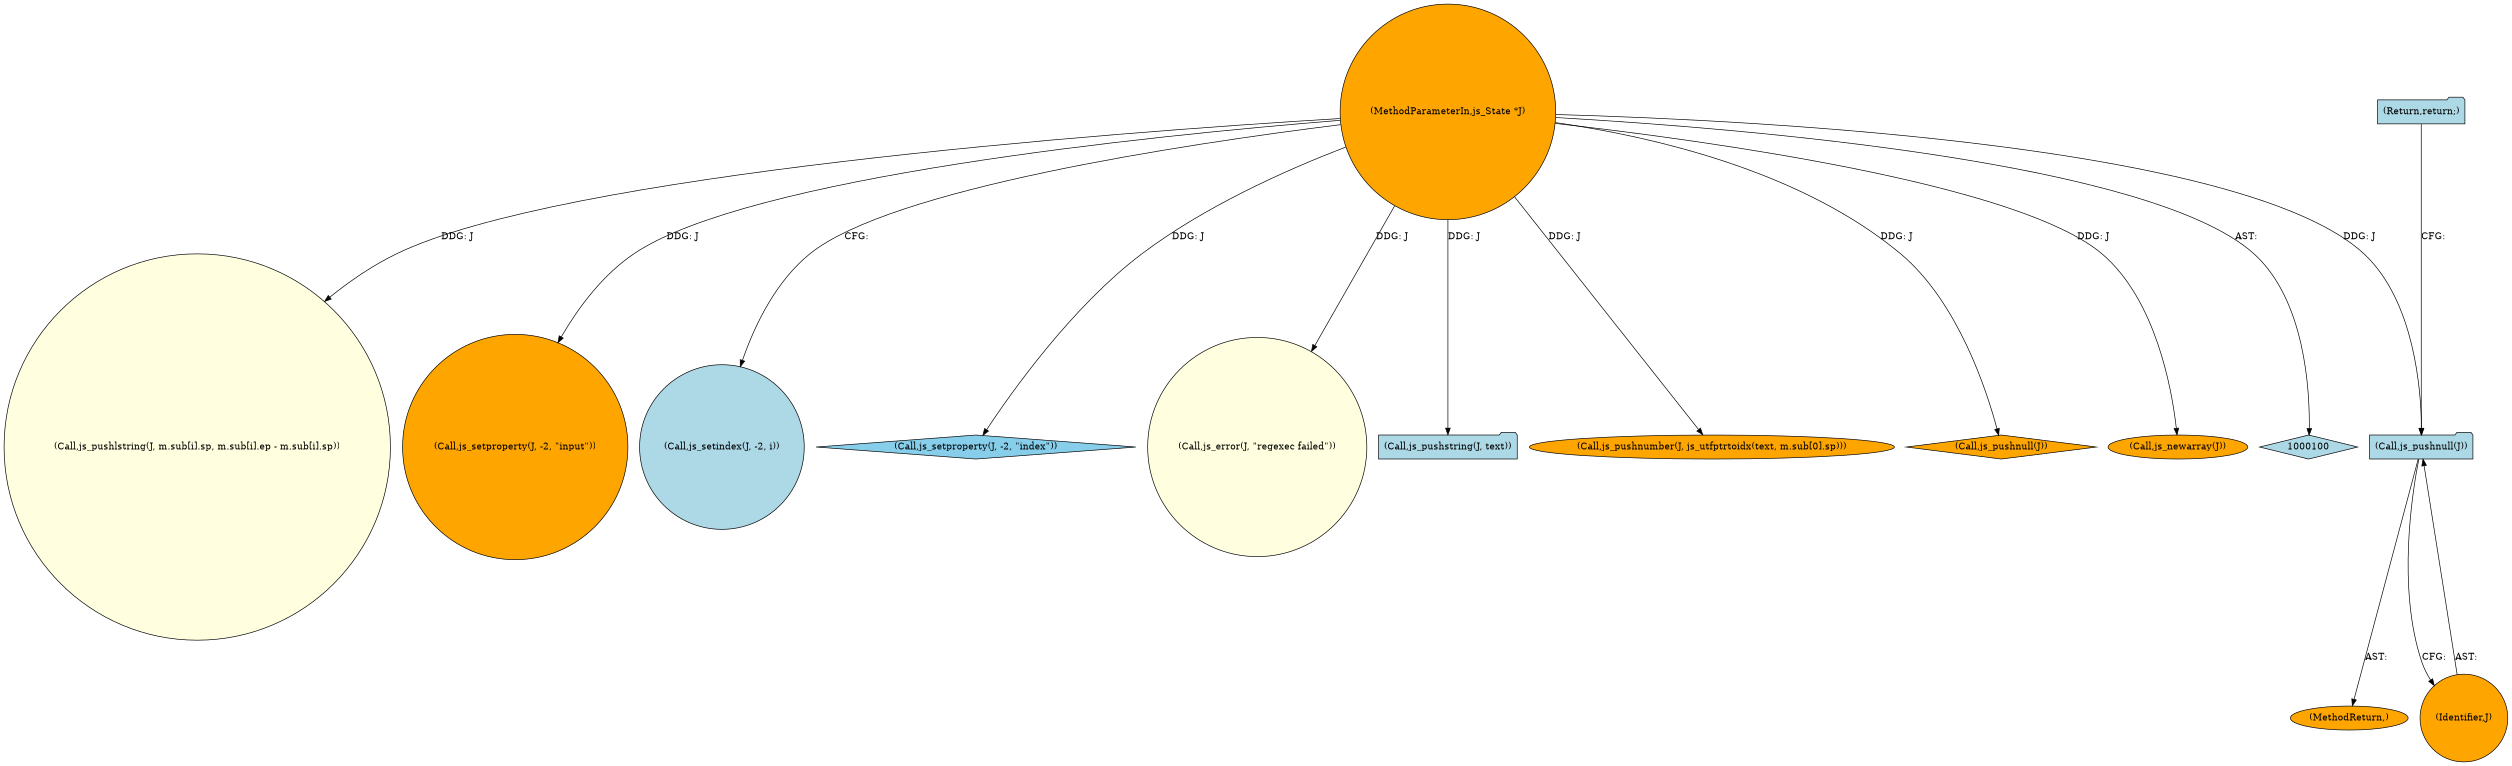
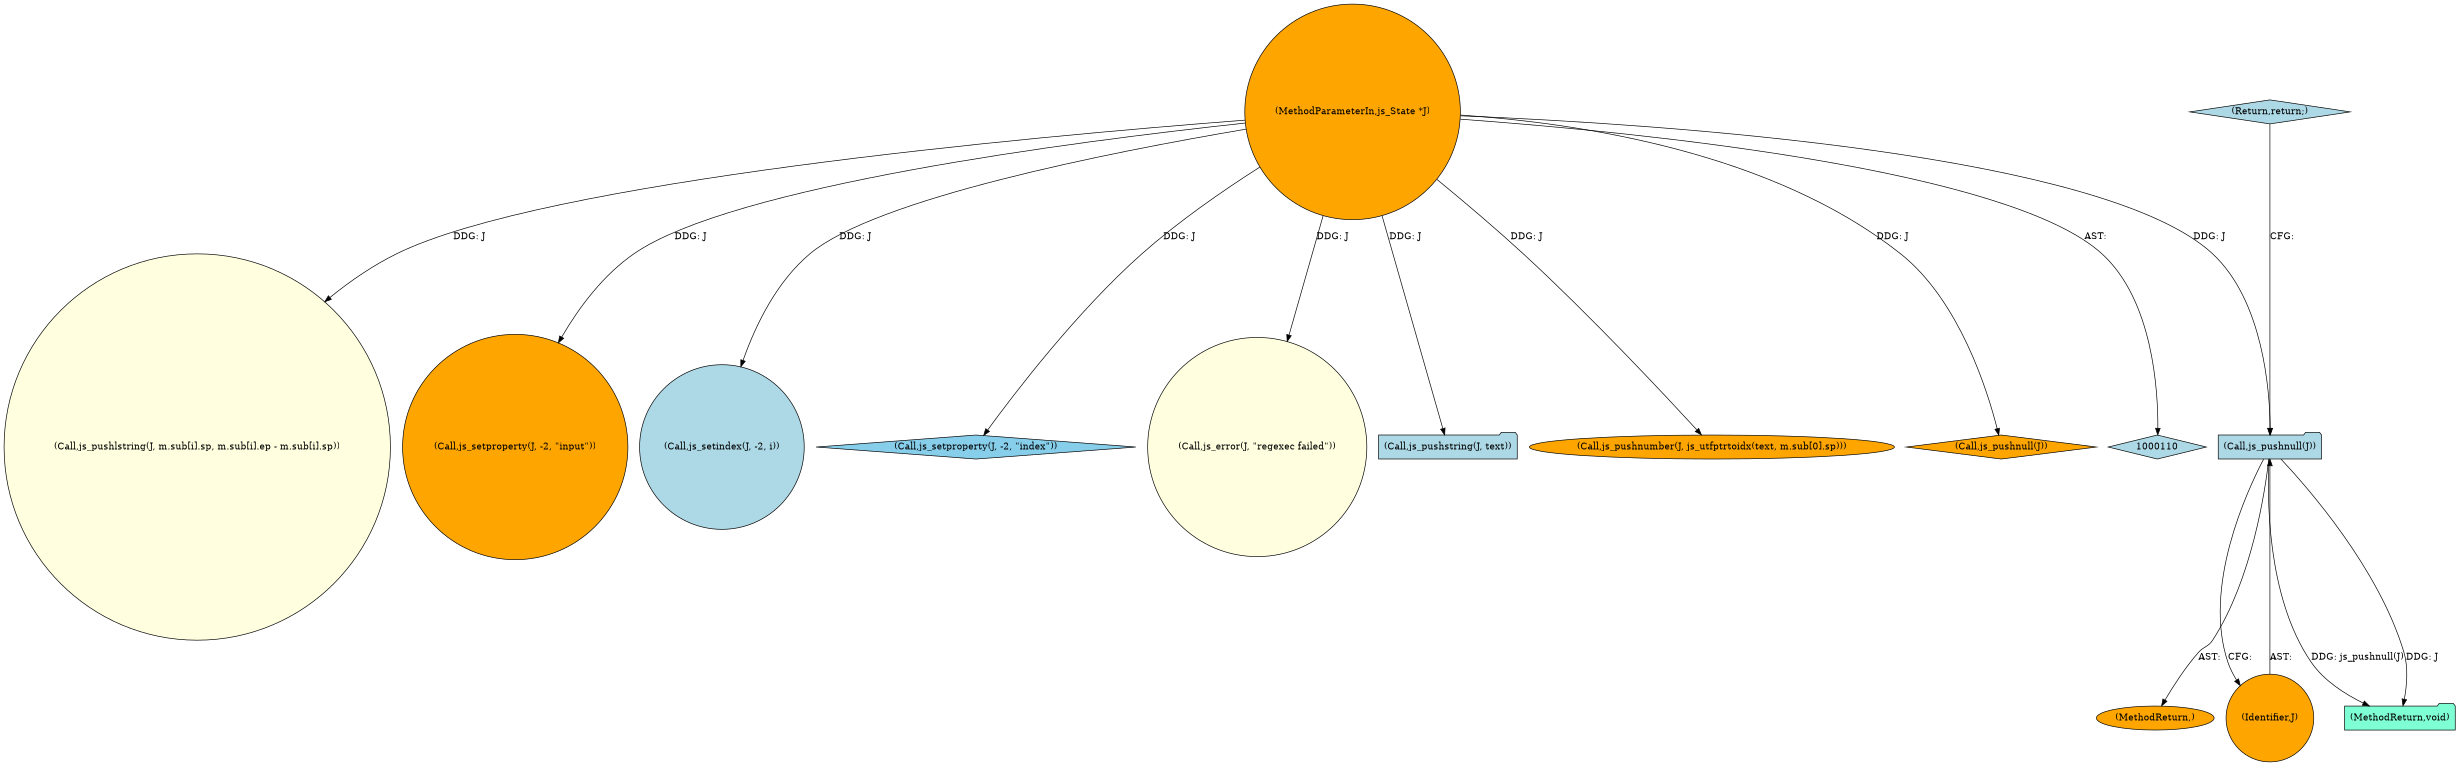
  digraph {
    node [fillcolor=orange shape=circle style=filled]
    n1 [fillcolor=lightblue label="(Call,js_pushnull(J))" shape=folder]
    n2 [label="(MethodReturn,)" shape=ellipse]
    n3 [label="(Identifier,J)"]
+   n4 [fillcolor=aquamarine label="(MethodReturn,void)" shape=folder]
    n5 [label="(MethodParameterIn,js_State *J)"]
    n6 [fillcolor=lightyellow label="(Call,js_pushlstring(J, m.sub[i].sp, m.sub[i].ep - m.sub[i].sp))"]
    n7 [label="(Call,js_setproperty(J, -2, \"input\"))"]
    n8 [fillcolor=lightblue label="(Call,js_setindex(J, -2, i))"]
    n9 [fillcolor=skyblue label="(Call,js_setproperty(J, -2, \"index\"))" shape=diamond]
    n10 [fillcolor=lightyellow label="(Call,js_error(J, \"regexec failed\"))"]
    n11 [fillcolor=lightblue label="(Call,js_pushstring(J, text))" shape=folder]
    n12 [label="(Call,js_pushnumber(J, js_utfptrtoidx(text, m.sub[0].sp)))" shape=ellipse]
    n13 [label="(Call,js_pushnull(J))" shape=diamond]
-   n14 [label="(Call,js_newarray(J))" shape=ellipse]
-   1000100 [fillcolor=lightblue shape=diamond]
-   n16 [fillcolor=lightblue label="(Return,return;)" shape=folder]
+   1000100 [fillcolor=lightblue shape=diamond label=1000110]
+   n16 [fillcolor=lightblue label="(Return,return;)" shape=diamond]
    n1 -> n2 [label="AST: "]
    n1 -> n3 [label="CFG: "]
+   n1 -> n4 [label="DDG: js_pushnull(J)"]
+   n1 -> n4 [label="DDG: J"]
    n3 -> n1 [label="AST: "]
    n5 -> n1 [label="DDG: J"]
    n5 -> n6 [label="DDG: J"]
    n5 -> n7 [label="DDG: J"]
-   n5 -> n8 [label="CFG: "]
+   n5 -> n8 [label="DDG: J"]
    n5 -> n9 [label="DDG: J"]
    n5 -> n10 [label="DDG: J"]
    n5 -> n11 [label="DDG: J"]
    n5 -> n12 [label="DDG: J"]
    n5 -> n13 [label="DDG: J"]
-   n5 -> n14 [label="DDG: J"]
    n5 -> 1000100 [label="AST: "]
    n16 -> n1 [label="CFG: "]
  }
